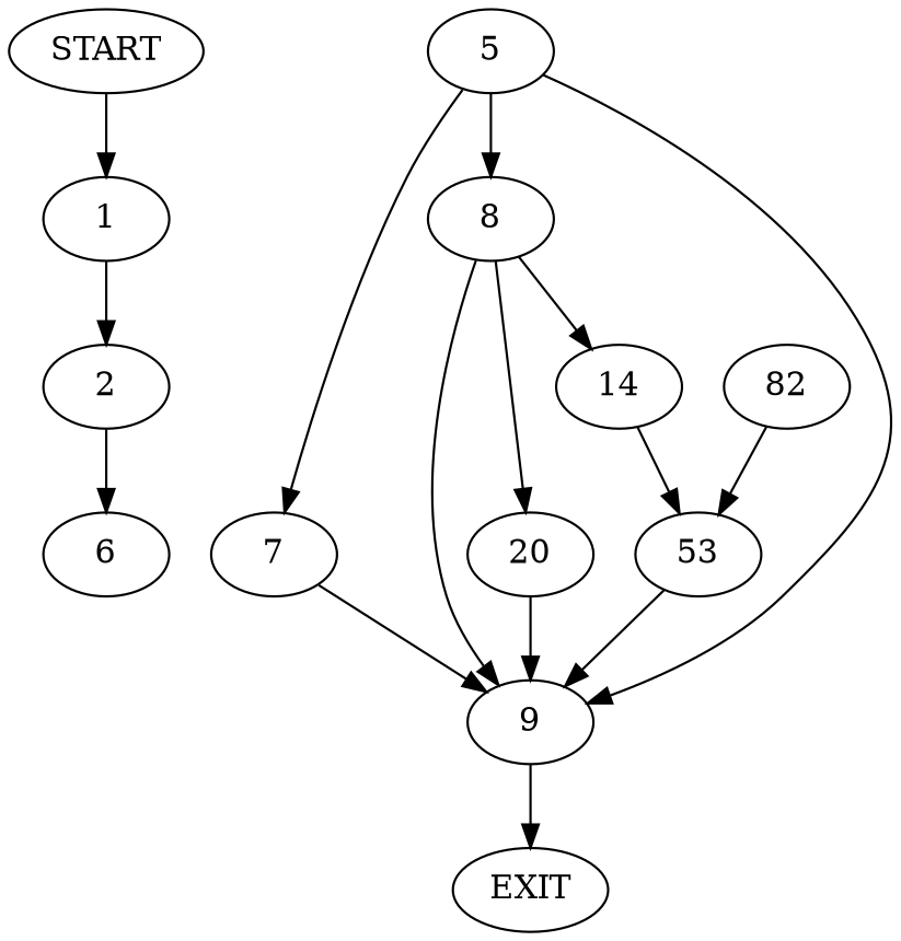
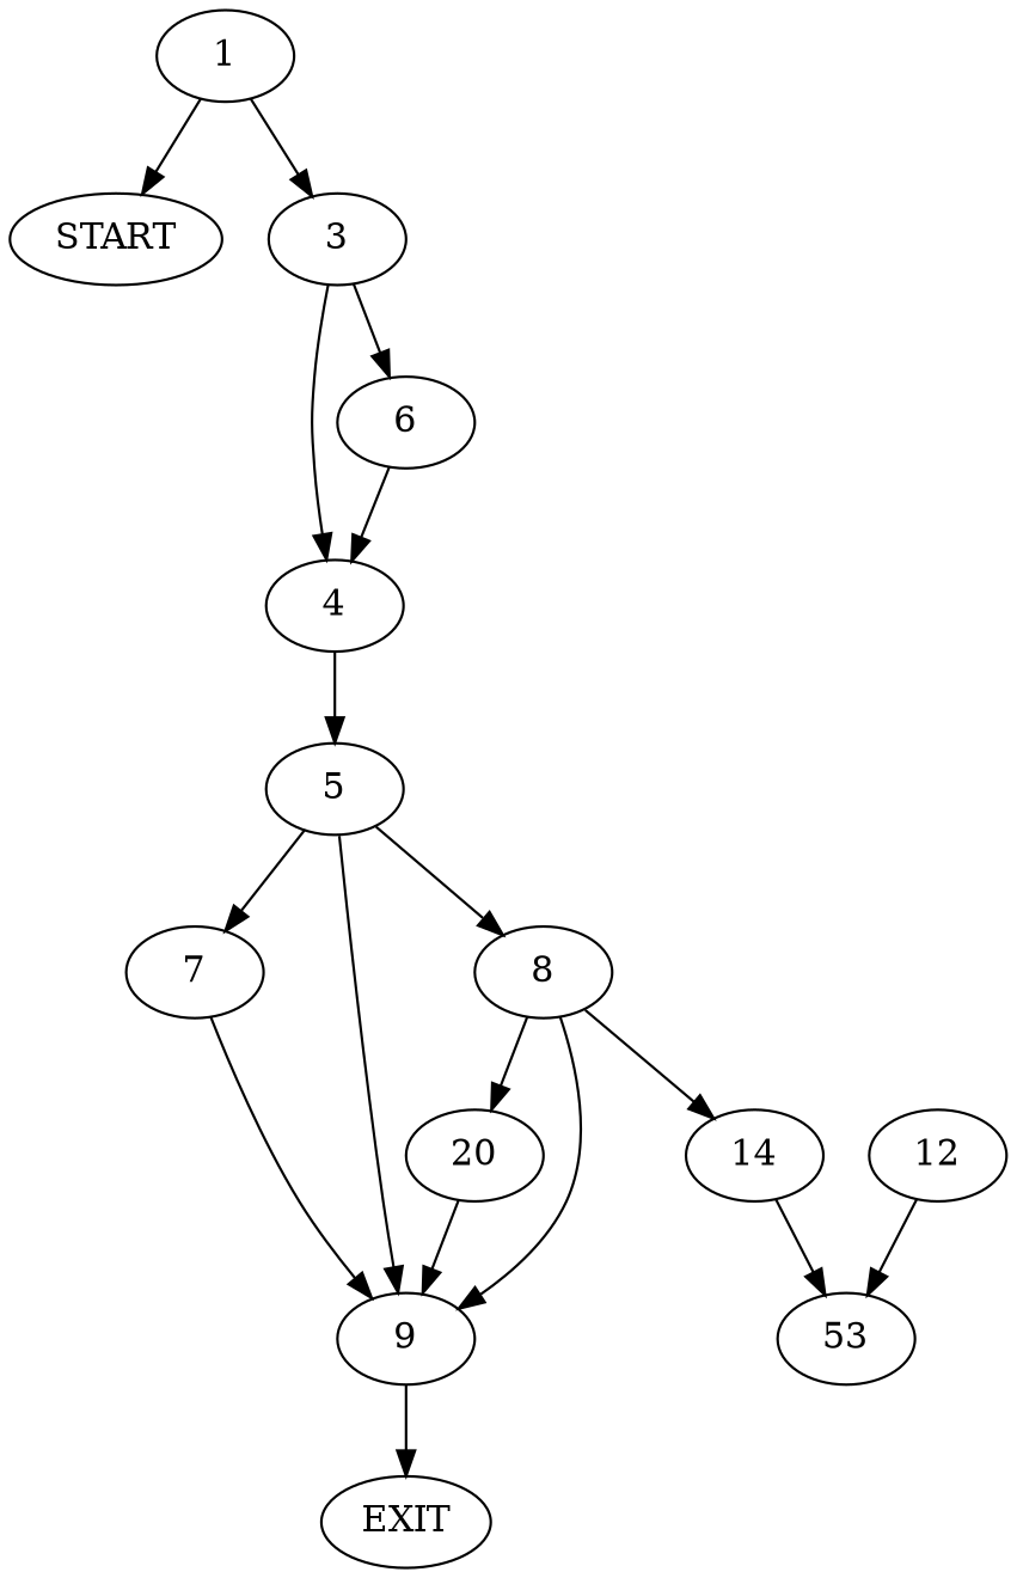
  digraph {
    n1 [label=START]
    1
-   3 [label=2]
+   3
    n4 [label=EXIT]
+   4
    6
    5
    7
    8
    9
    n11 [label=20]
    14
    n13 [label=53]
-   12 [label=82]
-   n1 -> 1
+   12
+   1 -> n1
    1 -> 3
+   3 -> 4
    3 -> 6
+   4 -> 5
+   6 -> 4
    5 -> 7
    5 -> 8
    5 -> 9
    7 -> 9
    8 -> 9
    8 -> n11
    8 -> 14
    9 -> n4
    n11 -> 9
    14 -> n13
-   n13 -> 9
    12 -> n13
  }
